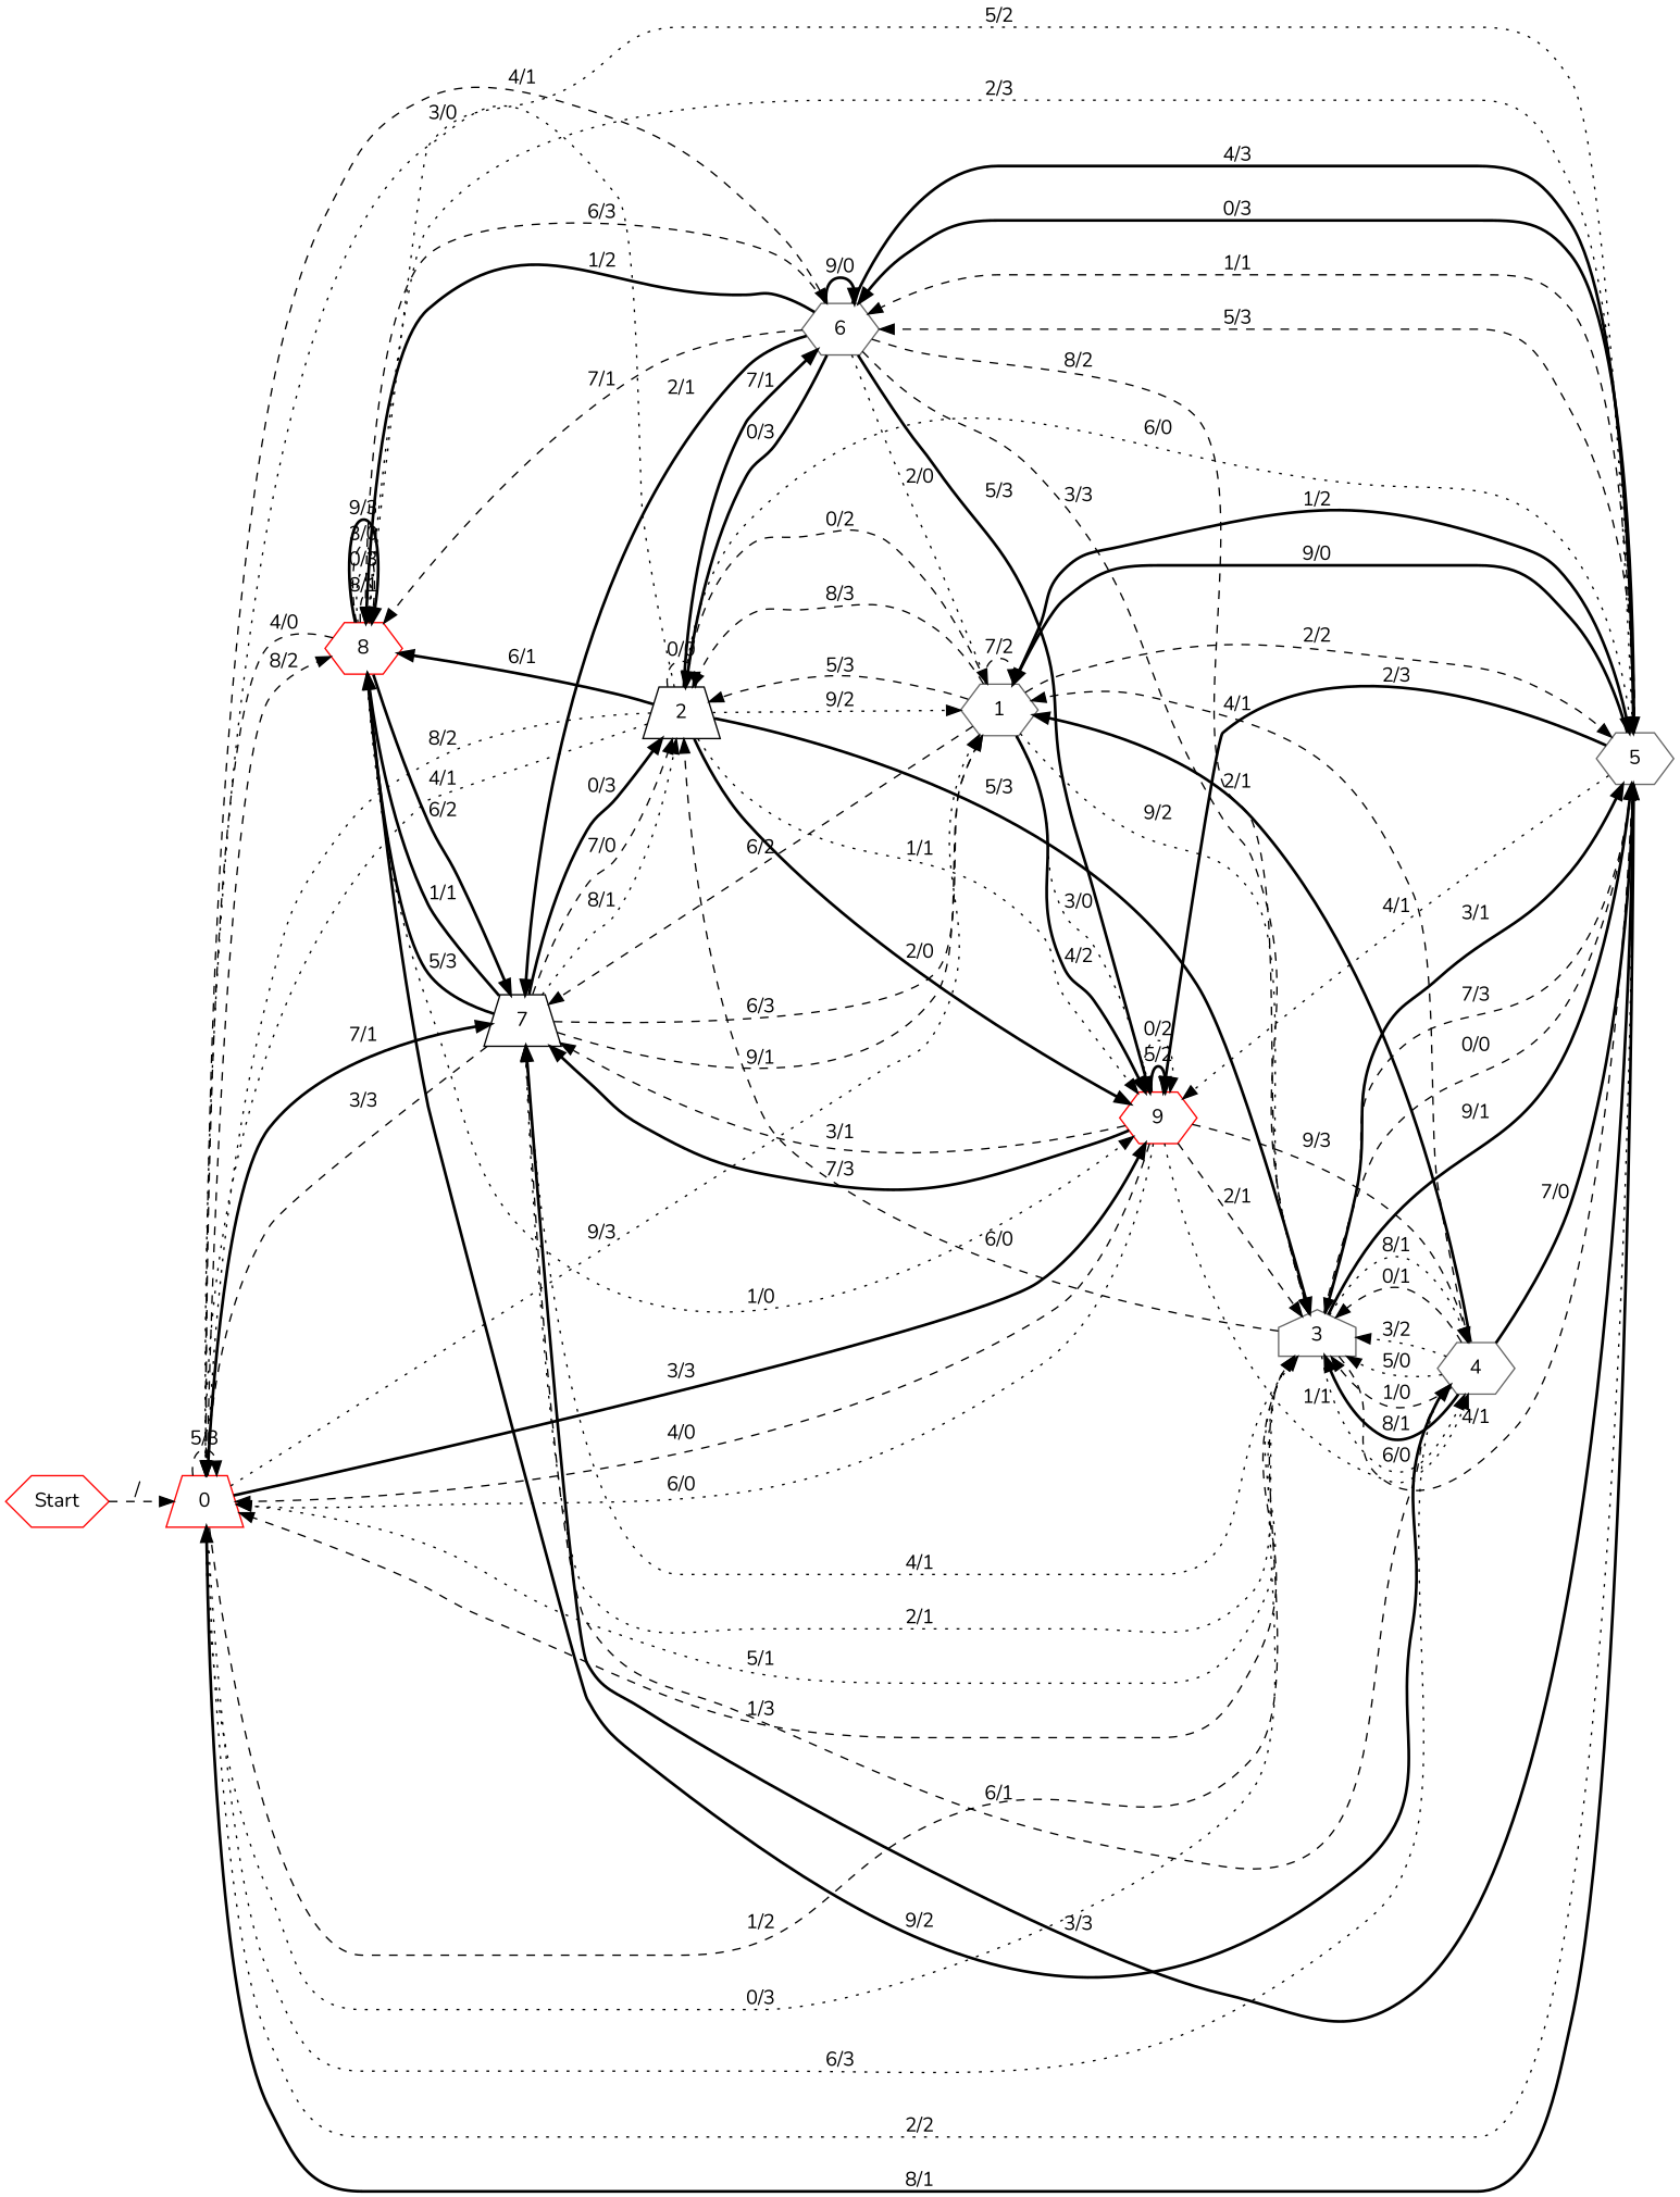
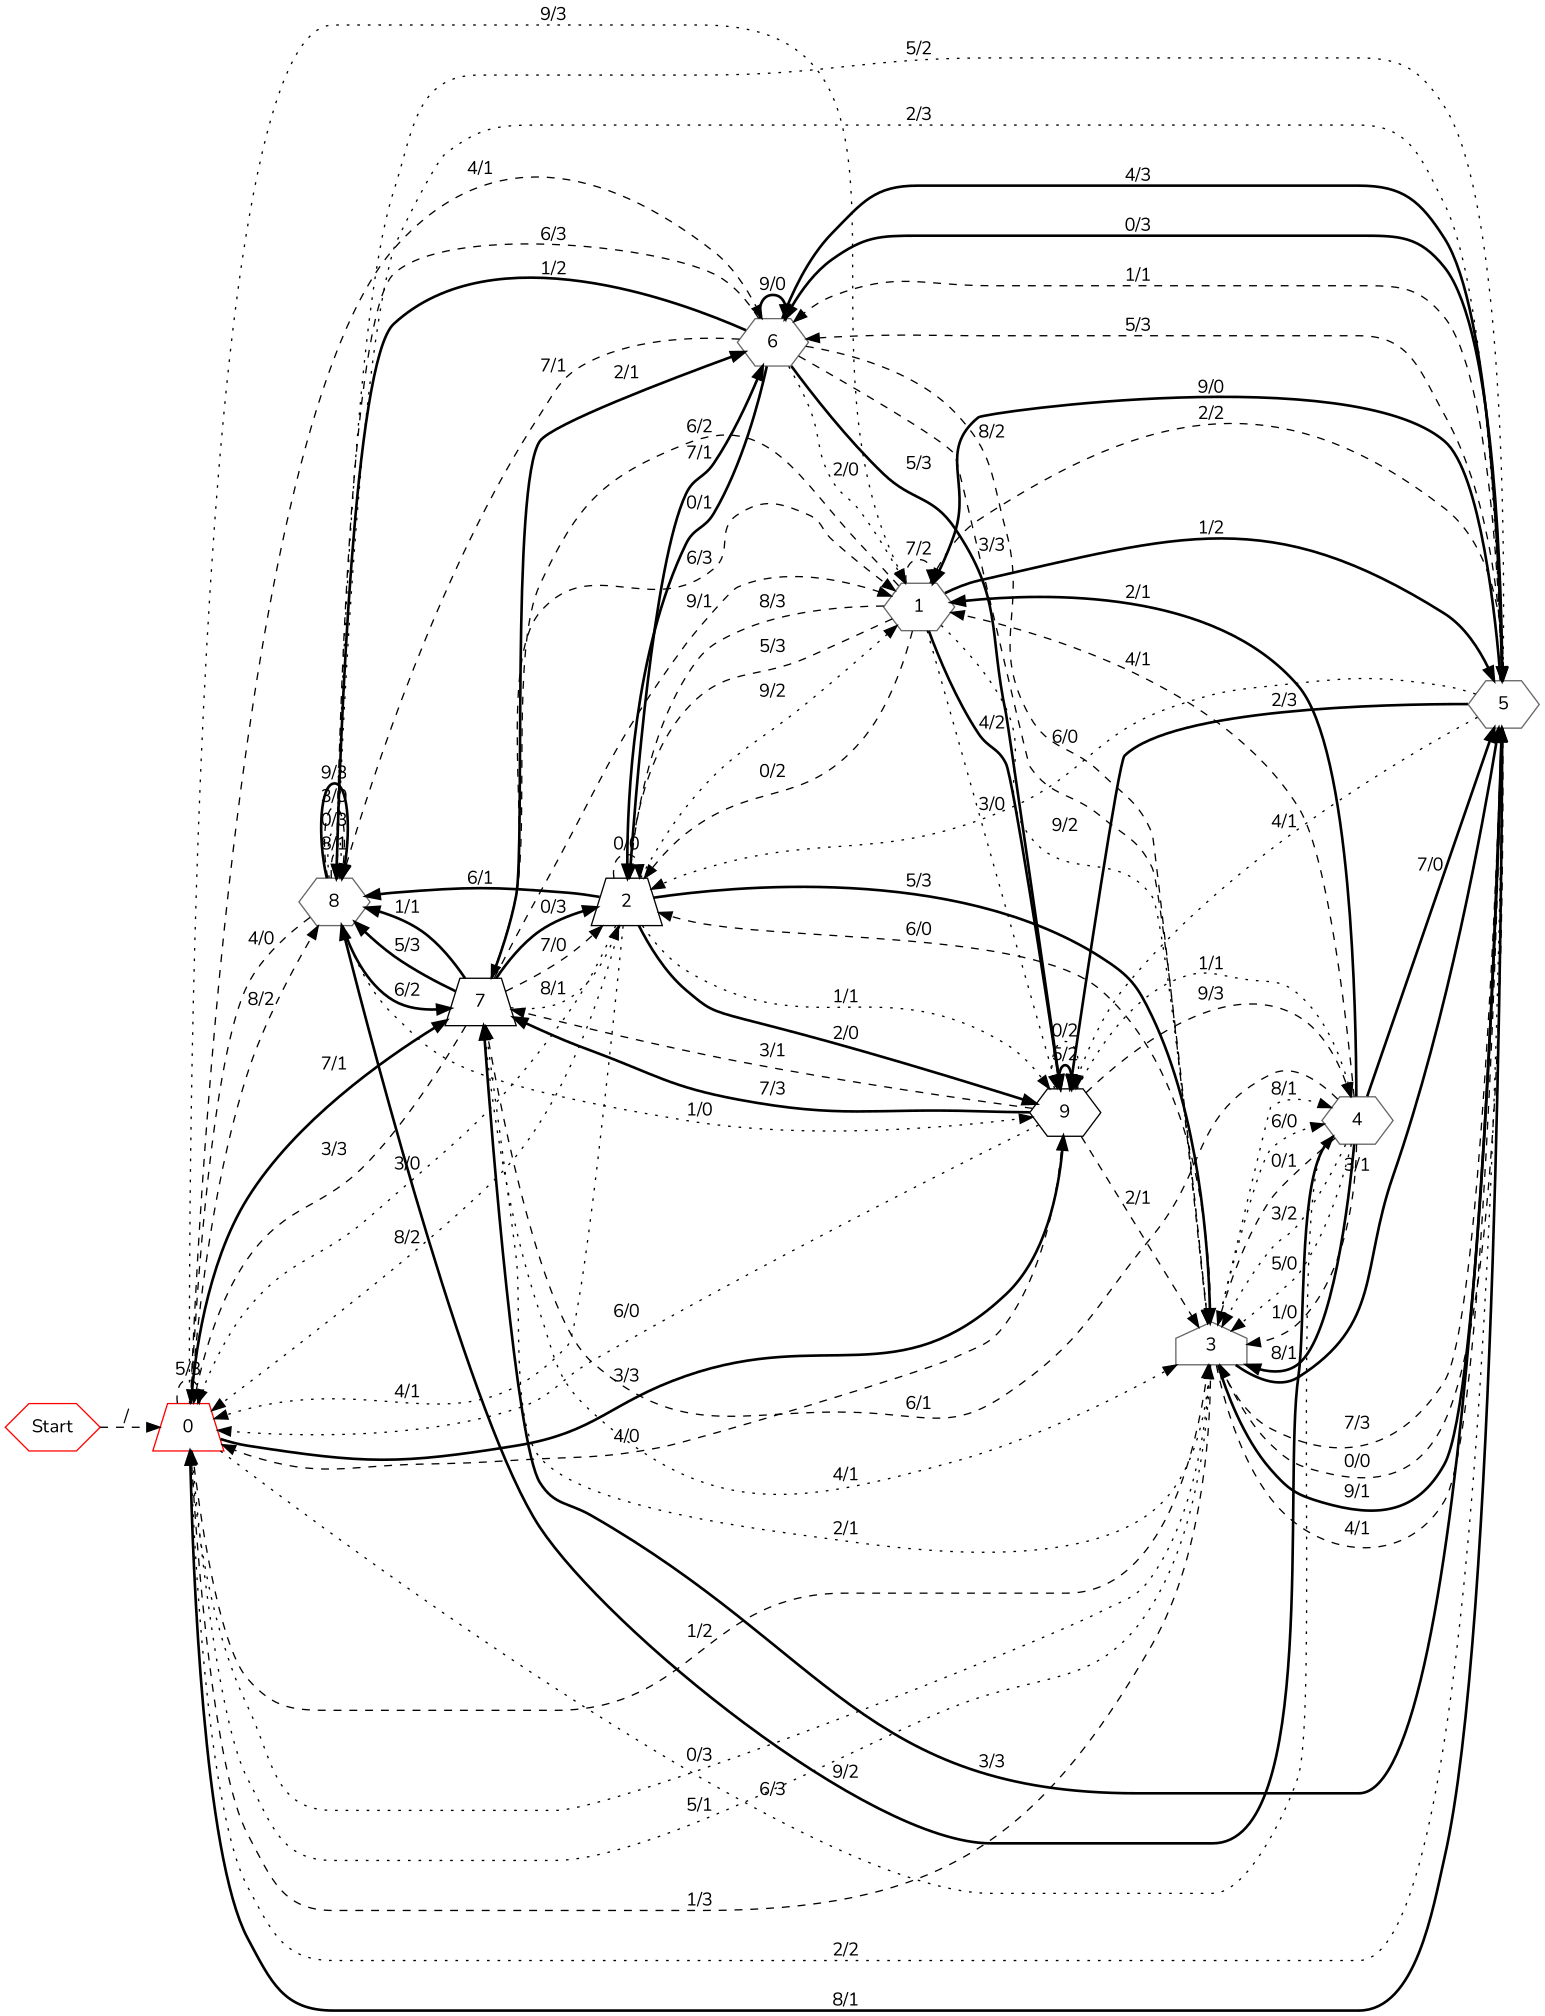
  digraph {
    fontname=Nunito
    rankdir=LR
    node [color=gray40 fontname=Nunito shape=hexagon]
    edge [fontname=Nunito style=dashed]
    0 [color=red shape=trapezium]
    Start [color=red]
-   8 [color=red]
-   9 [color=red]
+   8
+   9 [color=black]
    4
    5
    3 [shape=house]
    7 [color=black shape=trapezium]
    1
    6
    2 [color=black shape=trapezium]
    0 -> 0 [label="5/3"]
    0 -> 8 [label="8/2"]
    0 -> 9 [label="3/3" style=bold]
    0 -> 4 [label="6/3" style=dotted]
    0 -> 5 [label="2/2" style=dotted]
    0 -> 3 [label="1/2"]
    0 -> 3 [label="0/3" style=dotted]
    0 -> 7 [label="7/1" style=bold]
    0 -> 1 [label="9/3" style=dotted]
    0 -> 6 [label="4/1"]
    Start -> 0 [label="/"]
    8 -> 0 [label="4/0"]
    8 -> 8 [label="8/1"]
    8 -> 8 [label="0/3" style=dotted]
    8 -> 8 [label="3/0"]
    8 -> 8 [label="9/3" style=bold]
    8 -> 9 [label="1/0" style=dotted]
    8 -> 5 [label="5/2" style=dotted]
    8 -> 5 [label="2/3" style=dotted]
    8 -> 7 [label="6/2" style=bold]
    9 -> 0 [label="4/0"]
    9 -> 0 [label="6/0" style=dotted]
    9 -> 9 [label="5/2" style=bold]
    9 -> 9 [label="0/2" style=dotted]
    9 -> 4 [label="9/3"]
    9 -> 4 [label="1/1" style=dotted]
    9 -> 3 [label="2/1"]
    9 -> 7 [label="3/1"]
    9 -> 7 [label="7/3" style=bold]
-   8 -> 4 [label="9/2" style=bold]
+   4 -> 8 [label="9/2" style=bold]
    4 -> 5 [label="7/0" style=bold]
    4 -> 3 [label="0/1"]
    4 -> 3 [label="3/2" style=dotted]
    4 -> 3 [label="5/0" style=dotted]
    4 -> 3 [label="1/0"]
    4 -> 3 [label="8/1" style=bold]
    4 -> 7 [label="6/1"]
    4 -> 1 [label="4/1"]
    4 -> 1 [label="2/1" style=bold]
    5 -> 0 [label="8/1" style=bold]
    5 -> 9 [label="2/3" style=bold]
    5 -> 9 [label="4/1" style=dotted]
    5 -> 3 [label="7/3"]
    5 -> 7 [label="3/3" style=bold]
    5 -> 1 [label="9/0" style=bold]
    5 -> 6 [label="0/3" style=bold]
    5 -> 6 [label="1/1"]
    5 -> 6 [label="5/3"]
    5 -> 2 [label="6/0" style=dotted]
    3 -> 0 [label="5/1" style=dotted]
    3 -> 0 [label="1/3"]
    3 -> 4 [label="6/0" style=dotted]
    3 -> 4 [label="8/1" style=dotted]
    3 -> 5 [label="0/0"]
    3 -> 5 [label="3/1" style=bold]
    3 -> 5 [label="9/1" style=bold]
    3 -> 5 [label="4/1"]
    3 -> 7 [label="2/1" style=dotted]
    3 -> 2 [label="6/0"]
    7 -> 0 [label="3/3"]
    7 -> 8 [label="1/1" style=bold]
    7 -> 8 [label="5/3" style=bold]
    7 -> 3 [label="4/1" style=dotted]
    7 -> 1 [label="6/3"]
    7 -> 1 [label="9/1"]
-   6 -> 7 [label="2/1" style=bold]
+   7 -> 6 [label="2/1" style=bold]
    7 -> 2 [label="0/3" style=bold]
    7 -> 2 [label="7/0"]
    7 -> 2 [label="8/1" style=dotted]
    1 -> 9 [label="4/2" style=bold]
    1 -> 9 [label="3/0" style=dotted]
    1 -> 5 [label="2/2"]
    1 -> 5 [label="1/2" style=bold]
    1 -> 3 [label="9/2" style=dotted]
    1 -> 7 [label="6/2"]
    1 -> 1 [label="7/2"]
    1 -> 2 [label="0/2"]
    1 -> 2 [label="8/3"]
    1 -> 2 [label="5/3"]
    6 -> 8 [label="6/3"]
    6 -> 8 [label="1/2" style=bold]
    6 -> 8 [label="7/1"]
    6 -> 9 [label="5/3" style=bold]
    6 -> 5 [label="4/3" style=bold]
    6 -> 3 [label="3/3"]
    6 -> 3 [label="8/2"]
    6 -> 1 [label="2/0" style=dotted]
    6 -> 6 [label="9/0" style=bold]
-   6 -> 2 [label="0/3" style=bold]
+   6 -> 2 [label="0/1" style=bold]
    2 -> 0 [label="4/1" style=dotted]
    2 -> 0 [label="3/0" style=dotted]
    2 -> 0 [label="8/2" style=dotted]
    2 -> 8 [label="6/1" style=bold]
    2 -> 9 [label="1/1" style=dotted]
    2 -> 9 [label="2/0" style=bold]
    2 -> 3 [label="5/3" style=bold]
    2 -> 1 [label="9/2" style=dotted]
    2 -> 6 [label="7/1" style=bold]
    2 -> 2 [label="0/0"]
  }
